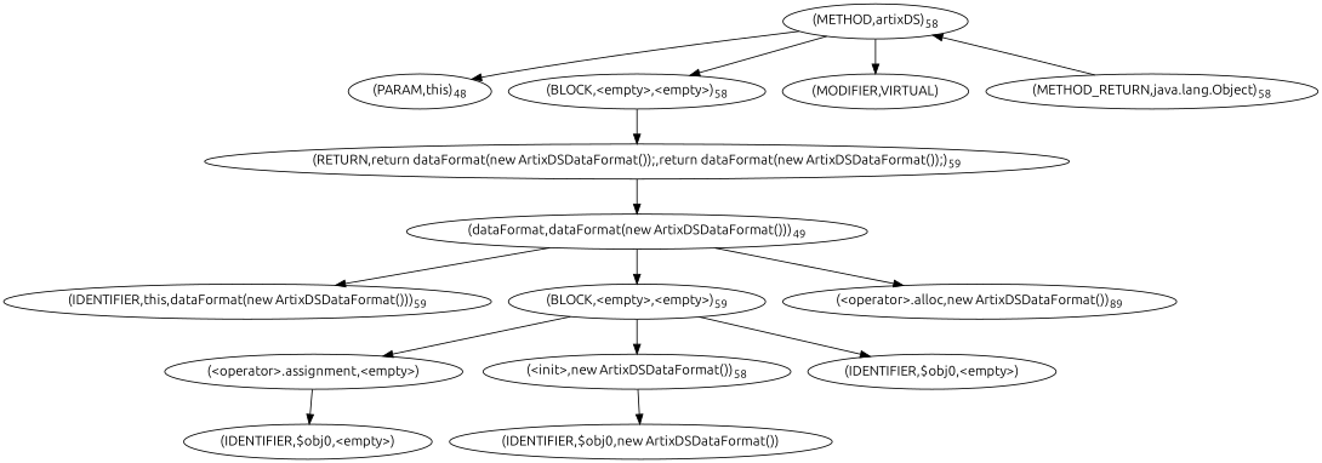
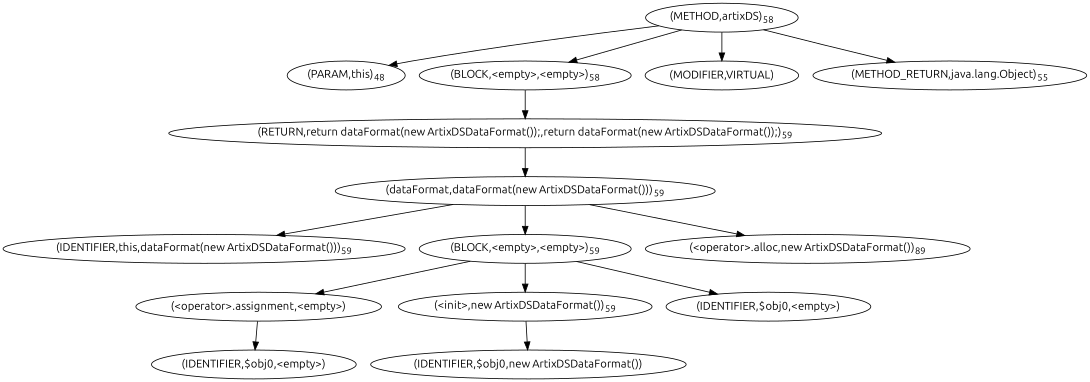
  digraph {
    fontname=Ubuntu
    node [fontname=Ubuntu]
    edge [fontname=Ubuntu]
    n1 [label=<(METHOD,artixDS)<SUB>58</SUB>>]
    n2 [label=<(PARAM,this)<SUB>48</SUB>>]
    n3 [label=<(BLOCK,&lt;empty&gt;,&lt;empty&gt;)<SUB>58</SUB>>]
    n4 [label=<(MODIFIER,VIRTUAL)>]
-   n5 [label=<(METHOD_RETURN,java.lang.Object)<SUB>58</SUB>>]
+   n5 [label=<(METHOD_RETURN,java.lang.Object)<SUB>55</SUB>>]
    n6 [label=<(RETURN,return dataFormat(new ArtixDSDataFormat());,return dataFormat(new ArtixDSDataFormat());)<SUB>59</SUB>>]
-   n7 [label=<(dataFormat,dataFormat(new ArtixDSDataFormat()))<SUB>49</SUB>>]
+   n7 [label=<(dataFormat,dataFormat(new ArtixDSDataFormat()))<SUB>59</SUB>>]
    n8 [label=<(IDENTIFIER,this,dataFormat(new ArtixDSDataFormat()))<SUB>59</SUB>>]
    n9 [label=<(BLOCK,&lt;empty&gt;,&lt;empty&gt;)<SUB>59</SUB>>]
    n10 [label=<(&lt;operator&gt;.alloc,new ArtixDSDataFormat())<SUB>89</SUB>>]
    n11 [label=<(&lt;operator&gt;.assignment,&lt;empty&gt;)>]
-   n12 [label=<(&lt;init&gt;,new ArtixDSDataFormat())<SUB>58</SUB>>]
+   n12 [label=<(&lt;init&gt;,new ArtixDSDataFormat())<SUB>59</SUB>>]
    n13 [label=<(IDENTIFIER,$obj0,&lt;empty&gt;)>]
    n14 [label=<(IDENTIFIER,$obj0,&lt;empty&gt;)>]
    n15 [label=<(IDENTIFIER,$obj0,new ArtixDSDataFormat())>]
    n1 -> n2
    n1 -> n3
    n1 -> n4
-   n5 -> n1
+   n1 -> n5
    n3 -> n6
    n6 -> n7
    n7 -> n8
    n7 -> n9
    n7 -> n10
    n9 -> n11
    n9 -> n12
    n9 -> n13
    n11 -> n14
    n12 -> n15
  }
